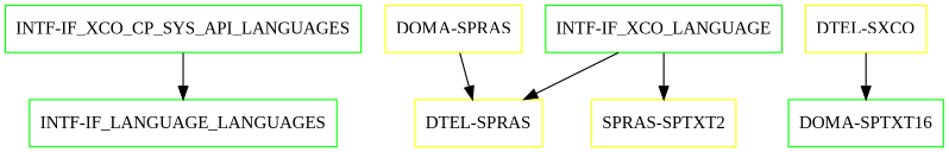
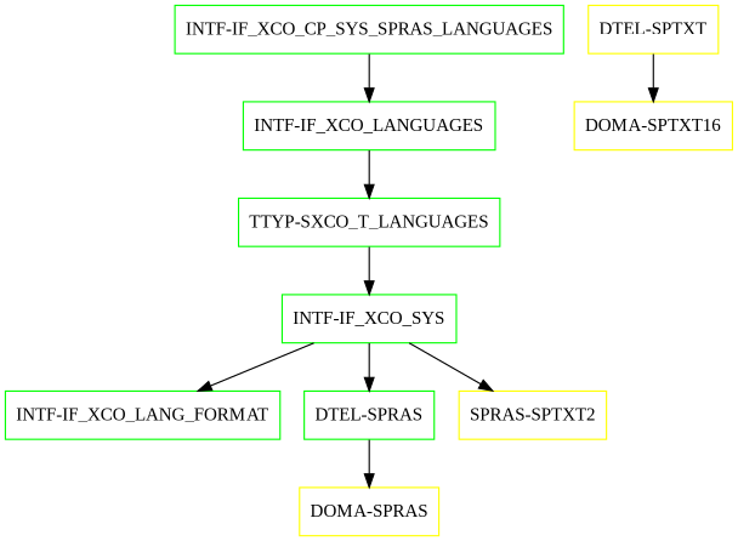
  digraph {
    fontname="Liberation Serif"
    node [color=green fontname="Liberation Serif" shape=box]
    edge [fontname="Liberation Serif"]
-   "INTF-IF_XCO_CP_SYS_API_LANGUAGES"
-   "INTF-IF_XCO_LANGUAGES" [label="INTF-IF_LANGUAGE_LANGUAGES"]
-   "INTF-IF_XCO_LANGUAGE"
-   "DTEL-SPRAS" [color=yellow]
+   "INTF-IF_XCO_CP_SYS_API_LANGUAGES" [label="INTF-IF_XCO_CP_SYS_SPRAS_LANGUAGES"]
+   "INTF-IF_XCO_LANGUAGES"
+   "TTYP-SXCO_T_LANGUAGES"
+   "INTF-IF_XCO_LANGUAGE" [label="INTF-IF_XCO_SYS"]
+   "INTF-IF_XCO_LANG_FORMAT"
+   "DTEL-SPRAS"
    n7 [color=yellow label="SPRAS-SPTXT2"]
    "DOMA-SPRAS" [color=yellow]
-   "DTEL-SPTXT" [color=yellow label="DTEL-SXCO"]
-   "DOMA-SPTXT16"
+   "DTEL-SPTXT" [color=yellow]
+   "DOMA-SPTXT16" [color=yellow]
    "INTF-IF_XCO_CP_SYS_API_LANGUAGES" -> "INTF-IF_XCO_LANGUAGES"
+   "INTF-IF_XCO_LANGUAGES" -> "TTYP-SXCO_T_LANGUAGES"
+   "TTYP-SXCO_T_LANGUAGES" -> "INTF-IF_XCO_LANGUAGE"
+   "INTF-IF_XCO_LANGUAGE" -> "INTF-IF_XCO_LANG_FORMAT"
    "INTF-IF_XCO_LANGUAGE" -> "DTEL-SPRAS"
    "INTF-IF_XCO_LANGUAGE" -> n7
-   "DOMA-SPRAS" -> "DTEL-SPRAS"
+   "DTEL-SPRAS" -> "DOMA-SPRAS"
    "DTEL-SPTXT" -> "DOMA-SPTXT16"
  }
